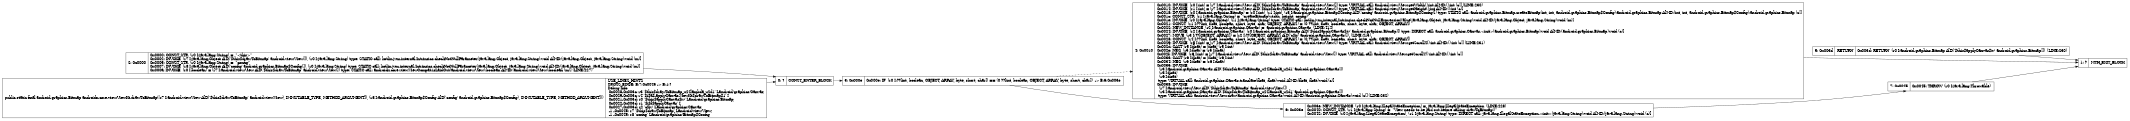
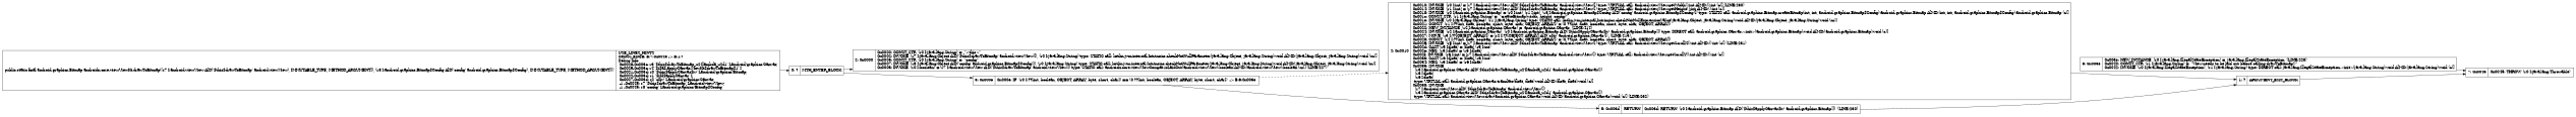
  digraph {
    rankdir=LR
    node [shape=record]
-   n1 [label="{0\:\ ?|CONST_ENTER_BLOCK\l}"]
+   n1 [label="{0\:\ ?|MTH_ENTER_BLOCK\l}"]
    n2 [label="{2\:\ 0x0000|0x0000: CONST_STR  (r0 I:java.lang.String) =  \"\<this\>\" \l0x0002: INVOKE  (r7 I:java.lang.Object A[D('$this$drawToBitmap' android.view.View)]), (r0 I:java.lang.String) type: STATIC call: kotlin.jvm.internal.Intrinsics.checkNotNullParameter(java.lang.Object, java.lang.String):void A[MD:(java.lang.Object, java.lang.String):void (m)]\l0x0005: CONST_STR  (r0 I:java.lang.String) =  \"config\" \l0x0007: INVOKE  (r8 I:java.lang.Object A[D('config' android.graphics.Bitmap$Config)]), (r0 I:java.lang.String) type: STATIC call: kotlin.jvm.internal.Intrinsics.checkNotNullParameter(java.lang.Object, java.lang.String):void A[MD:(java.lang.Object, java.lang.String):void (m)]\l0x000a: INVOKE  (r0 I:boolean) = (r7 I:android.view.View A[D('$this$drawToBitmap' android.view.View)]) type: STATIC call: androidx.core.view.ViewCompat.isLaidOut(android.view.View):boolean A[MD:(android.view.View):boolean (m)] (LINE:227)\l}"]
    n3 [label="{3\:\ 0x000e|0x000e: IF  (r0 I:??[int, boolean, OBJECT, ARRAY, byte, short, char]) == (0 ??[int, boolean, OBJECT, ARRAY, byte, short, char])  \-\> B:6:0x003e \l}"]
    n4 [label="{4\:\ 0x0010|0x0010: INVOKE  (r0 I:int) = (r7 I:android.view.View A[D('$this$drawToBitmap' android.view.View)]) type: VIRTUAL call: android.view.View.getWidth():int A[MD:():int (c)] (LINE:230)\l0x0014: INVOKE  (r1 I:int) = (r7 I:android.view.View A[D('$this$drawToBitmap' android.view.View)]) type: VIRTUAL call: android.view.View.getHeight():int A[MD:():int (c)]\l0x0018: INVOKE  (r0 I:android.graphics.Bitmap) = (r0 I:int), (r1 I:int), (r8 I:android.graphics.Bitmap$Config A[D('config' android.graphics.Bitmap$Config)]) type: STATIC call: android.graphics.Bitmap.createBitmap(int, int, android.graphics.Bitmap$Config):android.graphics.Bitmap A[MD:(int, int, android.graphics.Bitmap$Config):android.graphics.Bitmap (c)]\l0x001c: CONST_STR  (r1 I:java.lang.String) =  \"createBitmap(width, height, config)\" \l0x001e: INVOKE  (r0 I:java.lang.Object), (r1 I:java.lang.String) type: STATIC call: kotlin.jvm.internal.Intrinsics.checkNotNullExpressionValue(java.lang.Object, java.lang.String):void A[MD:(java.lang.Object, java.lang.String):void (m)]\l0x0021: CONST  (r1 I:??[int, float, boolean, short, byte, char, OBJECT, ARRAY]) = (0 ??[int, float, boolean, short, byte, char, OBJECT, ARRAY]) \l0x0022: NEW_INSTANCE  (r2 I:android.graphics.Canvas) =  android.graphics.Canvas  (LINE:414)\l0x0024: INVOKE  (r2 I:android.graphics.Canvas), (r0 I:android.graphics.Bitmap A[D('$this$applyCanvas$iv' android.graphics.Bitmap)]) type: DIRECT call: android.graphics.Canvas.\<init\>(android.graphics.Bitmap):void A[MD:(android.graphics.Bitmap):void (c)]\l0x0027: MOVE  (r3 I:??[OBJECT, ARRAY]) = (r2 I:??[OBJECT, ARRAY] A[D('c$iv' android.graphics.Canvas)])  (LINE:415)\l0x0028: CONST  (r4 I:??[int, float, boolean, short, byte, char, OBJECT, ARRAY]) = (0 ??[int, float, boolean, short, byte, char, OBJECT, ARRAY]) \l0x0029: INVOKE  (r5 I:int) = (r7 I:android.view.View A[D('$this$drawToBitmap' android.view.View)]) type: VIRTUAL call: android.view.View.getScrollX():int A[MD:():int (c)] (LINE:231)\l0x002d: CAST (r5 I:float) = (float) (r5 I:int) \l0x002e: NEG  (r5 I:float) = (r5 I:float) \l0x002f: INVOKE  (r6 I:int) = (r7 I:android.view.View A[D('$this$drawToBitmap' android.view.View)]) type: VIRTUAL call: android.view.View.getScrollY():int A[MD:():int (c)]\l0x0033: CAST (r6 I:float) = (float) (r6 I:int) \l0x0034: NEG  (r6 I:float) = (r6 I:float) \l0x0035: INVOKE  \l  (r3 I:android.graphics.Canvas A[D('$this$drawToBitmap_u24lambda_u2d1' android.graphics.Canvas)])\l  (r5 I:float)\l  (r6 I:float)\l type: VIRTUAL call: android.graphics.Canvas.translate(float, float):void A[MD:(float, float):void (c)]\l0x0038: INVOKE  \l  (r7 I:android.view.View A[D('$this$drawToBitmap' android.view.View)])\l  (r3 I:android.graphics.Canvas A[D('$this$drawToBitmap_u24lambda_u2d1' android.graphics.Canvas)])\l type: VIRTUAL call: android.view.View.draw(android.graphics.Canvas):void A[MD:(android.graphics.Canvas):void (c)] (LINE:232)\l}"]
    n5 [label="{6\:\ 0x003e|0x003e: NEW_INSTANCE  (r0 I:java.lang.IllegalStateException) =  java.lang.IllegalStateException  (LINE:228)\l0x0040: CONST_STR  (r1 I:java.lang.String) =  \"View needs to be laid out before calling drawToBitmap()\" \l0x0042: INVOKE  (r0 I:java.lang.IllegalStateException), (r1 I:java.lang.String) type: DIRECT call: java.lang.IllegalStateException.\<init\>(java.lang.String):void A[MD:(java.lang.String):void (c)]\l}"]
-   n6 [label="{1\:\ ?|MTH_EXIT_BLOCK\l}"]
+   n6 [label="{1\:\ ?|ARGUMENT_EXIT_BLOCK\l}"]
    n7 [label="{7\:\ 0x0045|0x0045: THROW  (r0 I:java.lang.Throwable) \l}"]
    n8 [label="{5\:\ 0x003d|RETURN\l|0x003d: RETURN  (r0 I:android.graphics.Bitmap A[D('$this$applyCanvas$iv' android.graphics.Bitmap)])  (LINE:230)\l}"]
    n9 [label="{public static final android.graphics.Bitmap androidx.core.view.ViewKt.drawToBitmap((r7 I:android.view.View A[D('$this$drawToBitmap' android.view.View), IMMUTABLE_TYPE, METHOD_ARGUMENT]), (r8 I:android.graphics.Bitmap$Config A[D('config' android.graphics.Bitmap$Config), IMMUTABLE_TYPE, METHOD_ARGUMENT]))  | USE_LINES_HINTS\lCROSS_EDGE: B:7:0x0045 \-\> B:1:?\lDebug Info:\l  0x0028\-0x003c: r3 '$this$drawToBitmap_u24lambda_u2d1' Landroid\/graphics\/Canvas;\l  0x0029\-0x003c: r4 '$i$a$\-applyCanvas\-ViewKt$drawToBitmap$1' I\l  0x0021\-0x003d: r0 '$this$applyCanvas$iv' Landroid\/graphics\/Bitmap;\l  0x0022\-0x003d: r1 '$i$f$applyCanvas' I\l  0x0027\-0x003d: r2 'c$iv' Landroid\/graphics\/Canvas;\l  \-1 \-0x0045: r7 '$this$drawToBitmap' Landroid\/view\/View;\l  \-1 \-0x0045: r8 'config' Landroid\/graphics\/Bitmap$Config;\l}"]
-   n2 -> n1
+   n1 -> n2
    n1 -> n3
    n3 -> n4 [style=dashed]
-   n3 -> n5
+   n3 -> n8
    n4 -> n6
    n5 -> n7
-   n7 -> n6
+   n6 -> n7
    n8 -> n6
    n9 -> n1
  }
